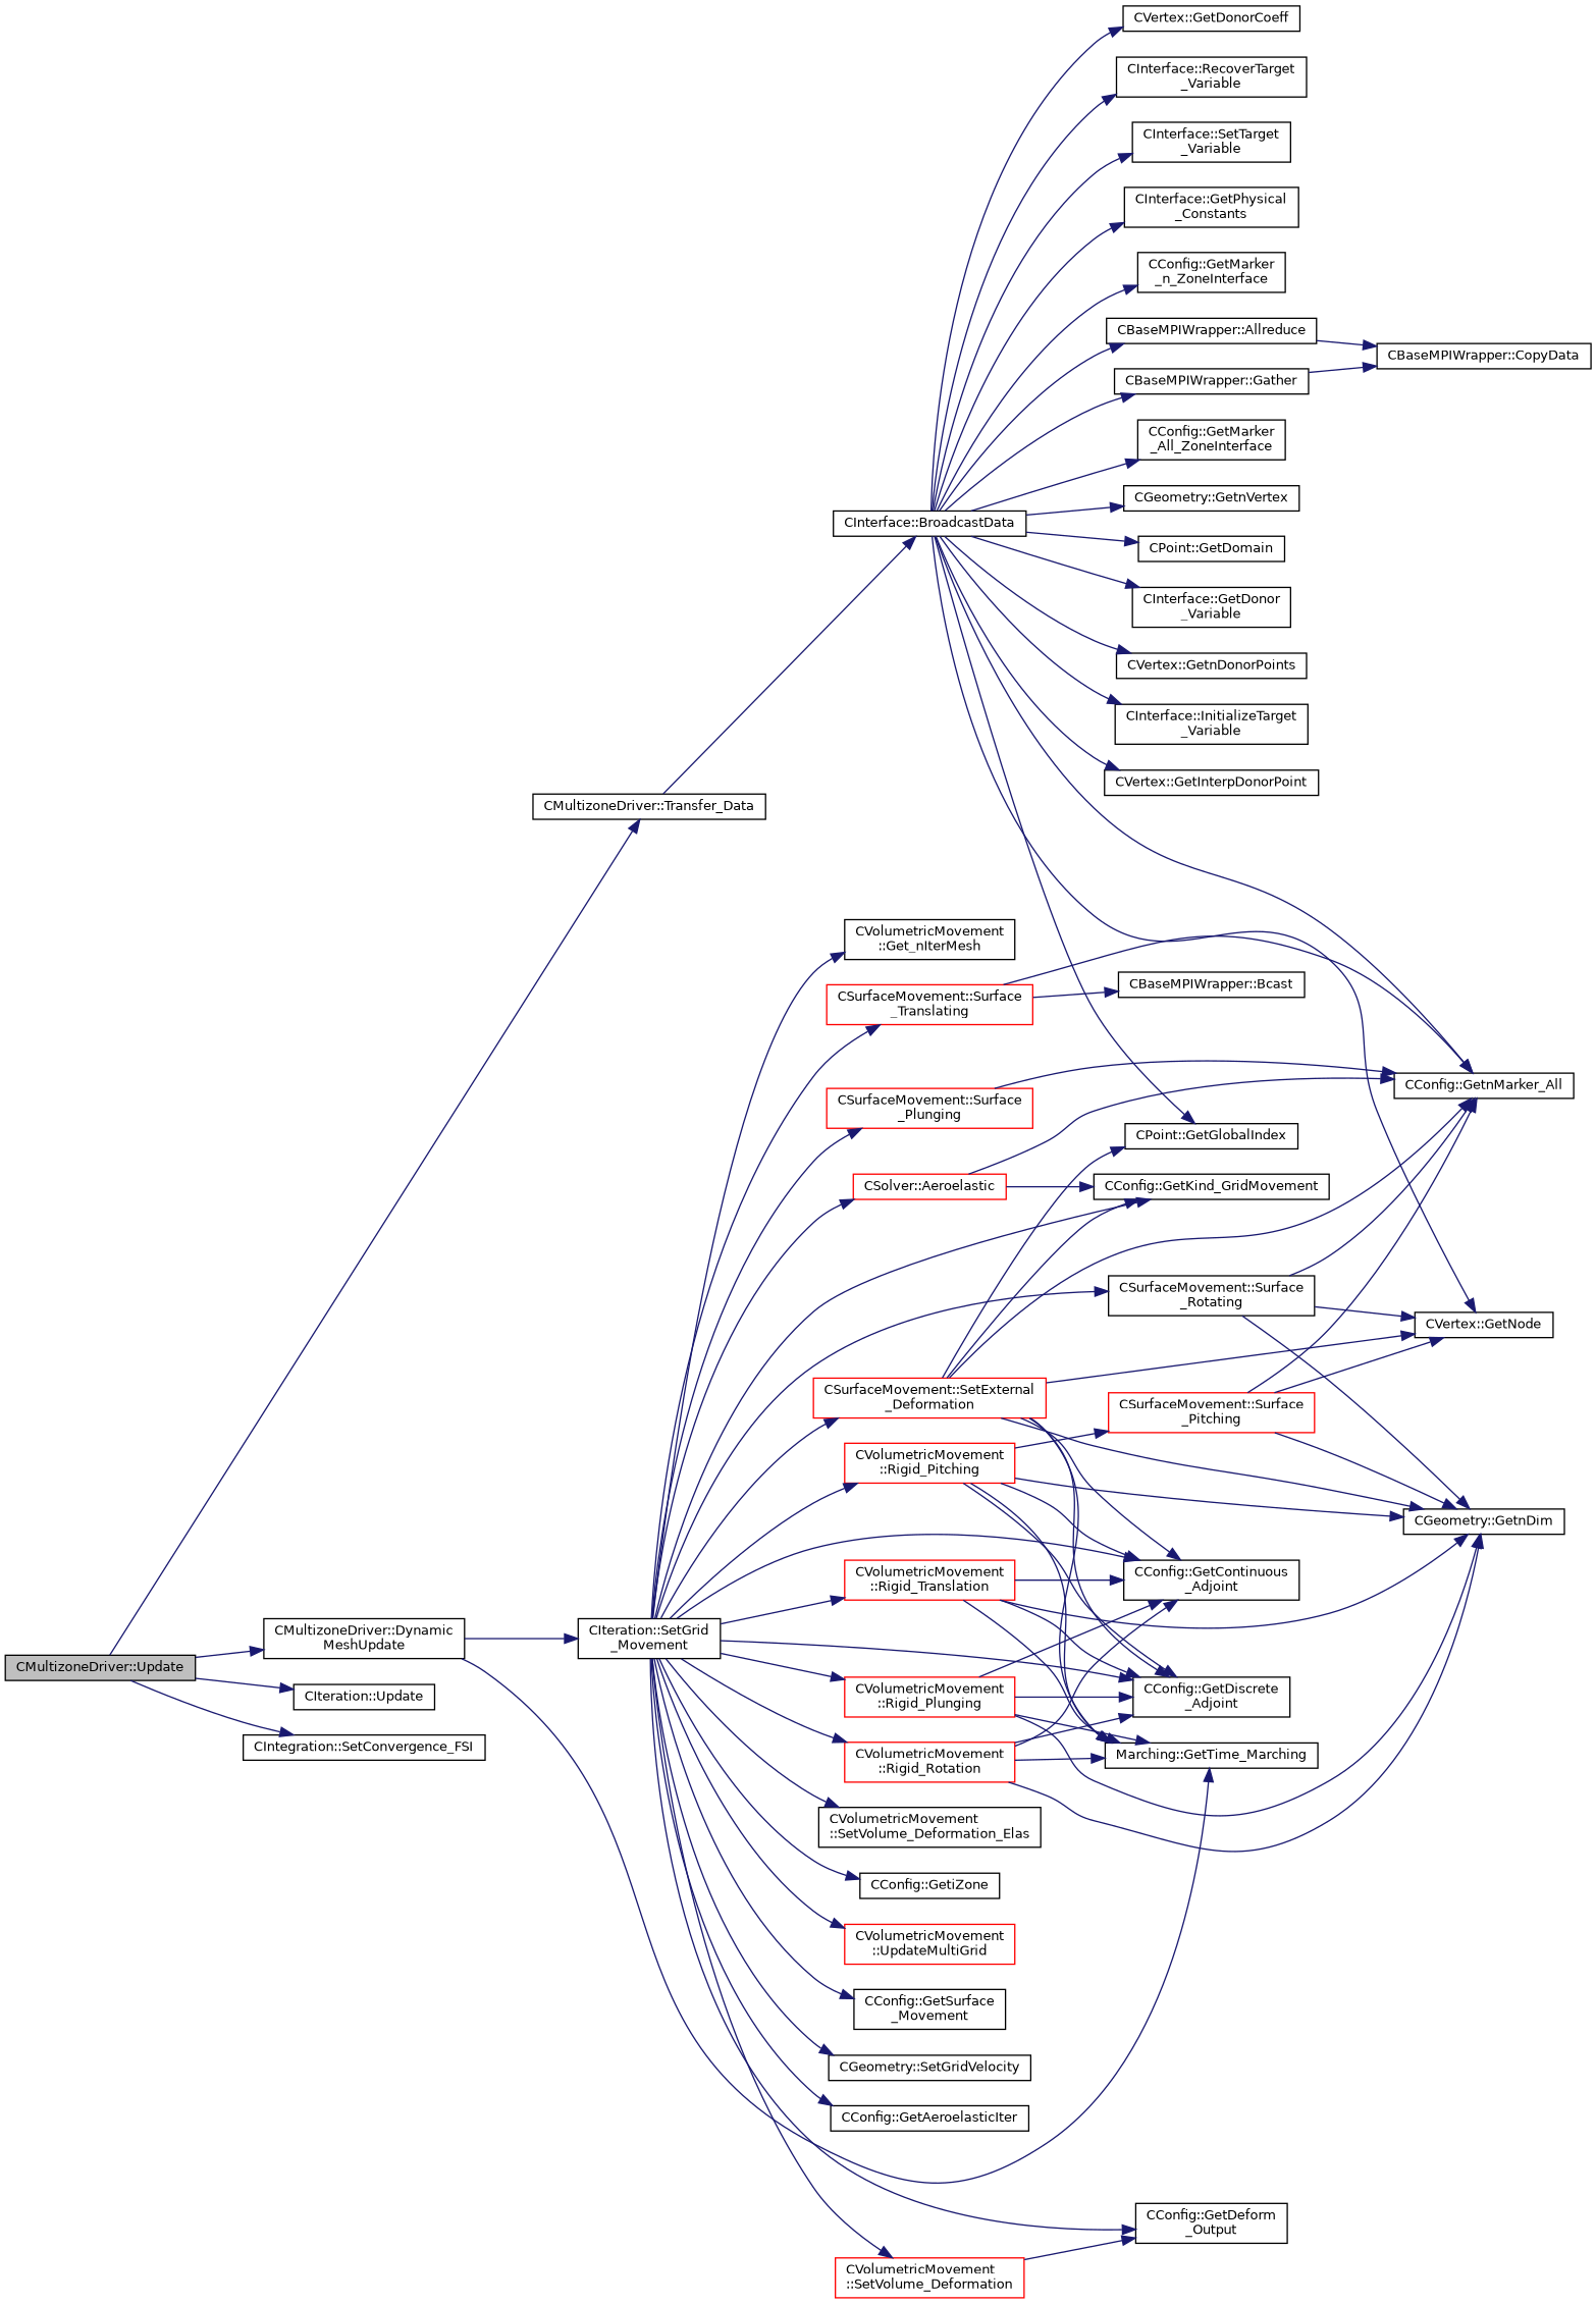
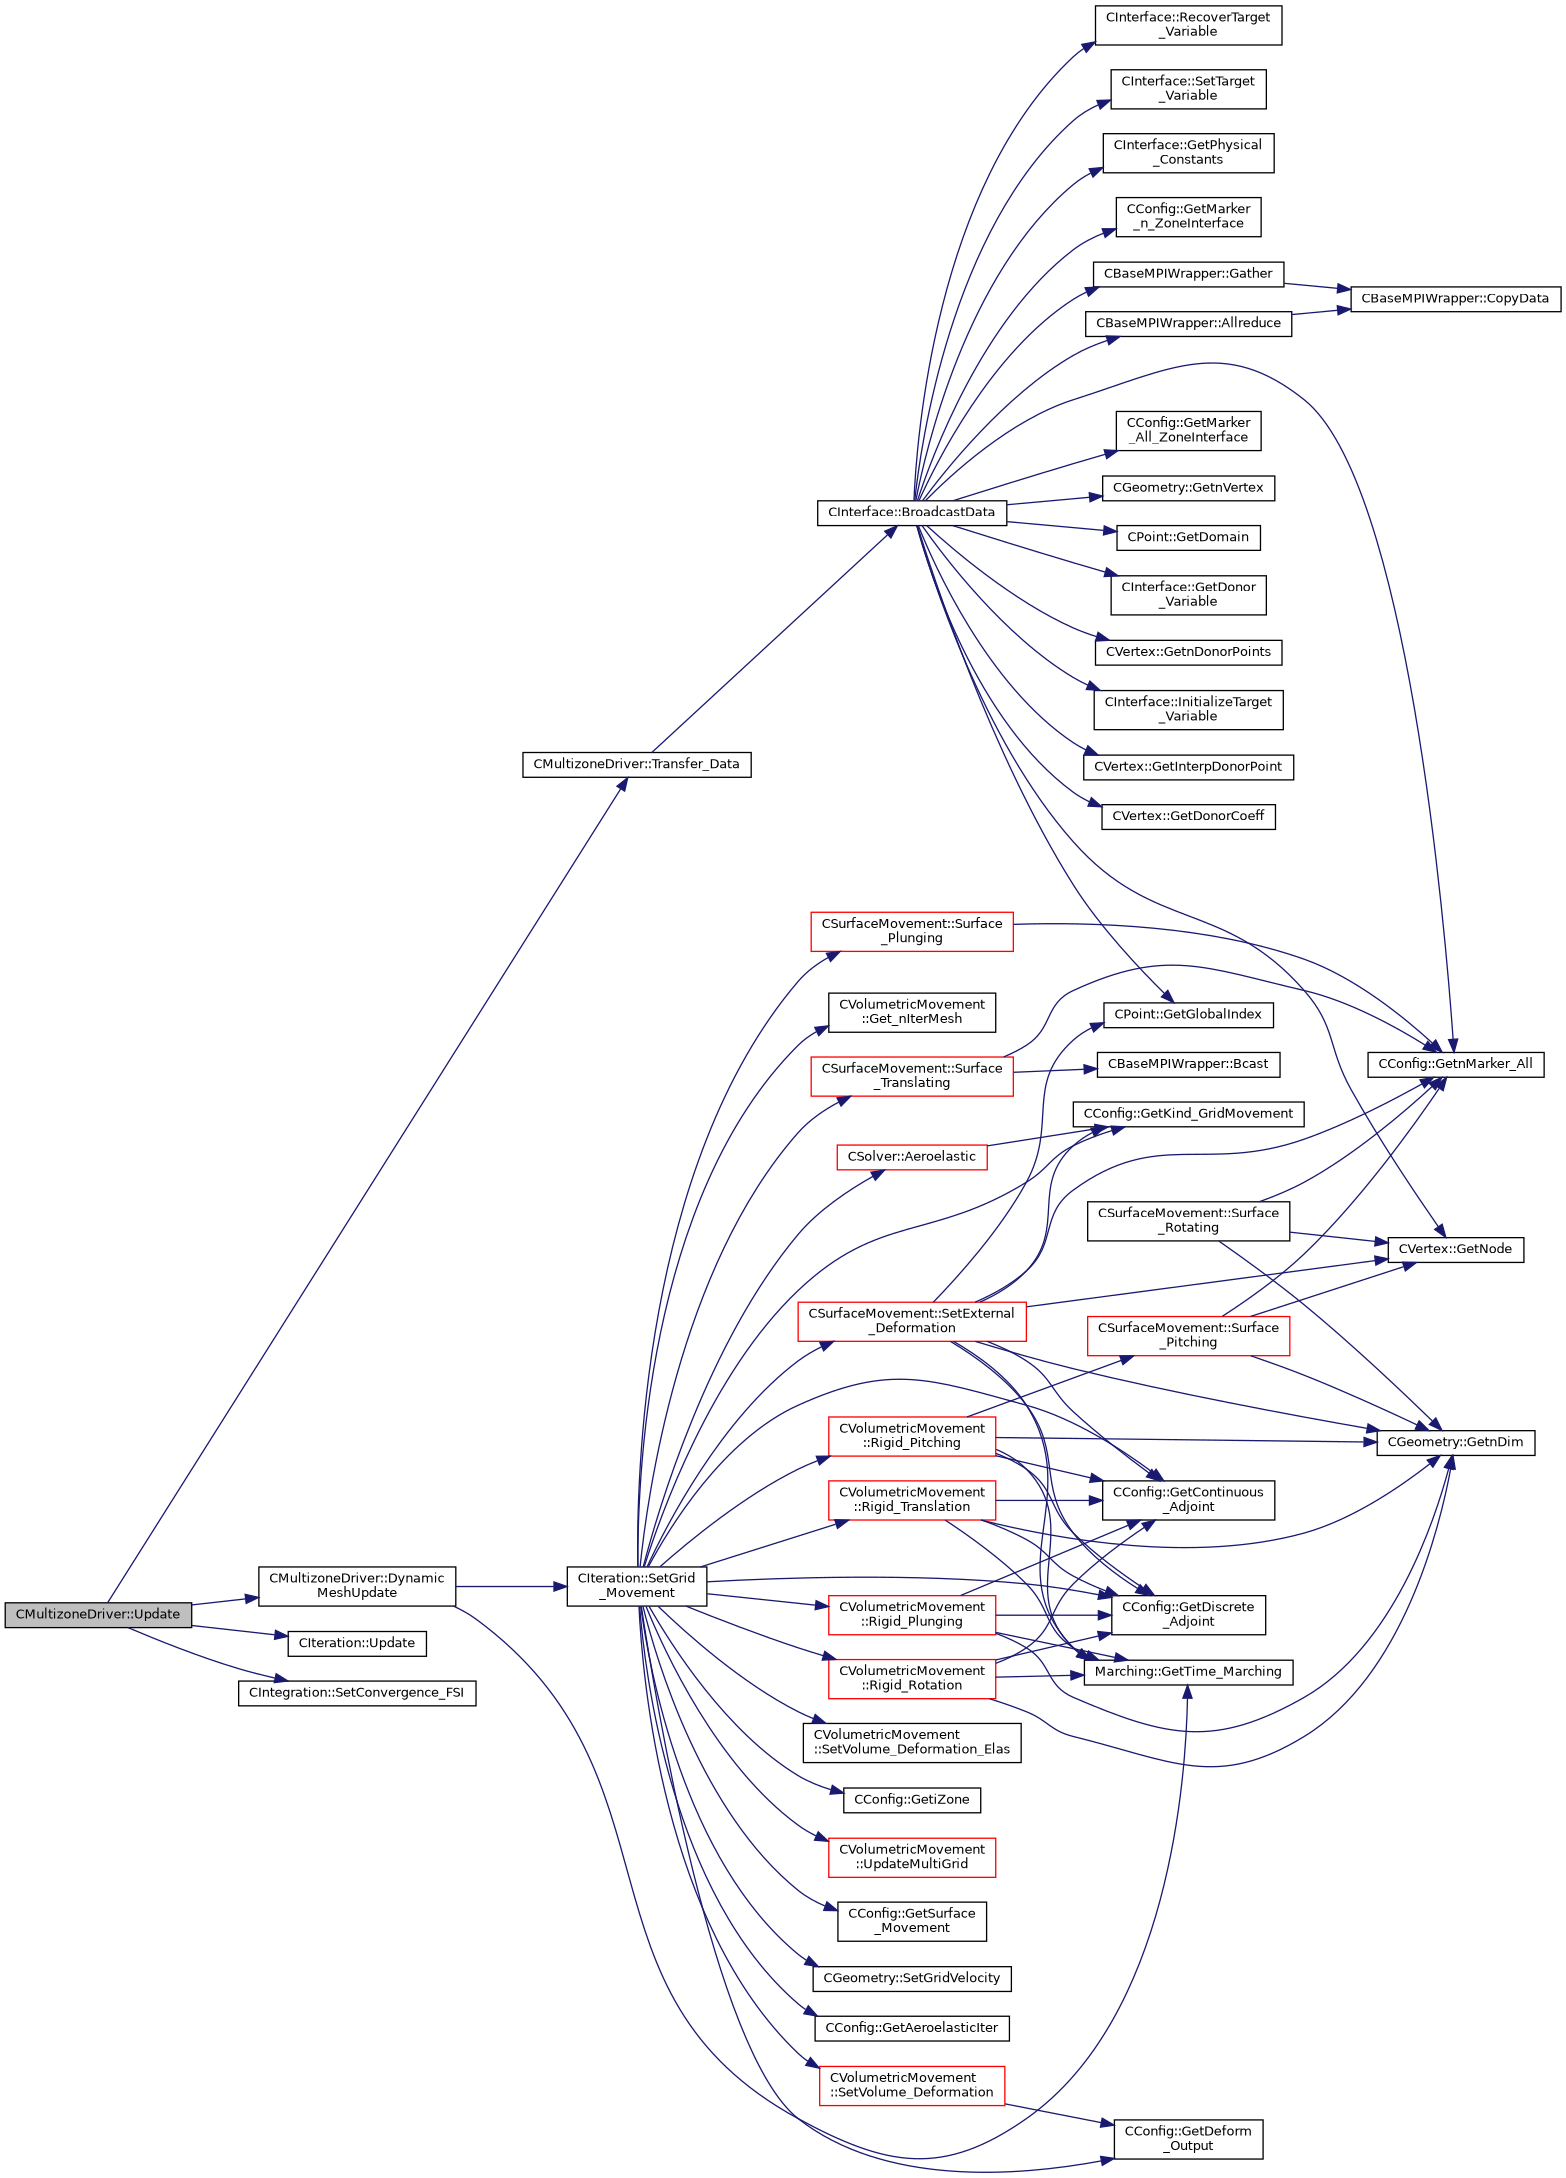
  digraph {
    rankdir=LR
    node [color=black fillcolor=white fontname=Helvetica fontsize=10 shape=record style=filled]
    edge [color=midnightblue fontname=Helvetica fontsize=10 labelfontname=Helvetica labelfontsize=10 style=solid]
    n1 [fillcolor=grey75 fontcolor=black height=0.2 label="CMultizoneDriver::Update" width=0.4]
    n2 [height=0.2 label="CMultizoneDriver::Transfer_Data" width=0.4]
    n3 [height=0.2 label="CMultizoneDriver::Dynamic\lMeshUpdate" width=0.4]
    n4 [height=0.2 label="CIteration::Update" width=0.4]
    n5 [height=0.2 label="CIntegration::SetConvergence_FSI" width=0.4]
    n6 [height=0.2 label="CInterface::BroadcastData" width=0.4]
    n7 [height=0.2 label="Marching::GetTime_Marching" width=0.4]
    n8 [height=0.2 label="CIteration::SetGrid\l_Movement" width=0.4]
    n9 [height=0.2 label="CInterface::GetPhysical\l_Constants" width=0.4]
    n10 [height=0.2 label="CConfig::GetMarker\l_n_ZoneInterface" width=0.4]
    n11 [height=0.2 label="CConfig::GetnMarker_All" width=0.4]
    n12 [height=0.2 label="CConfig::GetMarker\l_All_ZoneInterface" width=0.4]
    n13 [height=0.2 label="CBaseMPIWrapper::Gather" width=0.4]
    n14 [height=0.2 label="CGeometry::GetnVertex" width=0.4]
    n15 [height=0.2 label="CVertex::GetNode" width=0.4]
    n16 [height=0.2 label="CPoint::GetDomain" width=0.4]
    n17 [height=0.2 label="CBaseMPIWrapper::Allreduce" width=0.4]
    n18 [height=0.2 label="CInterface::GetDonor\l_Variable" width=0.4]
    n19 [height=0.2 label="CPoint::GetGlobalIndex" width=0.4]
    n20 [height=0.2 label="CVertex::GetnDonorPoints" width=0.4]
    n21 [height=0.2 label="CInterface::InitializeTarget\l_Variable" width=0.4]
    n22 [height=0.2 label="CVertex::GetInterpDonorPoint" width=0.4]
    n23 [height=0.2 label="CVertex::GetDonorCoeff" width=0.4]
    n24 [height=0.2 label="CInterface::RecoverTarget\l_Variable" width=0.4]
    n25 [height=0.2 label="CInterface::SetTarget\l_Variable" width=0.4]
    n26 [height=0.2 label="CBaseMPIWrapper::CopyData" width=0.4]
    n27 [height=0.2 label="CBaseMPIWrapper::Bcast" width=0.4]
    n28 [height=0.2 label="CConfig::GetKind_GridMovement" width=0.4]
    n29 [height=0.2 label="CConfig::GetContinuous\l_Adjoint" width=0.4]
    n30 [height=0.2 label="CConfig::GetDiscrete\l_Adjoint" width=0.4]
    n31 [height=0.2 label="CConfig::GetDeform\l_Output" width=0.4]
    n32 [height=0.2 label="CConfig::GetiZone" width=0.4]
    n33 [color=red height=0.2 label="CVolumetricMovement\l::Rigid_Translation" width=0.4]
    n34 [color=red height=0.2 label="CVolumetricMovement\l::Rigid_Plunging" width=0.4]
    n35 [color=red height=0.2 label="CVolumetricMovement\l::Rigid_Pitching" width=0.4]
    n36 [color=red height=0.2 label="CVolumetricMovement\l::Rigid_Rotation" width=0.4]
    n37 [color=red height=0.2 label="CVolumetricMovement\l::UpdateMultiGrid" width=0.4]
    n38 [height=0.2 label="CConfig::GetSurface\l_Movement" width=0.4]
    n39 [color=red height=0.2 label="CSurfaceMovement::Surface\l_Translating" width=0.4]
    n40 [color=red height=0.2 label="CVolumetricMovement\l::SetVolume_Deformation" width=0.4]
    n41 [color=red height=0.2 label="CSurfaceMovement::Surface\l_Plunging" width=0.4]
    n42 [height=0.2 label="CSurfaceMovement::Surface\l_Rotating" width=0.4]
    n43 [height=0.2 label="CGeometry::SetGridVelocity" width=0.4]
    n44 [height=0.2 label="CConfig::GetAeroelasticIter" width=0.4]
    n45 [color=red height=0.2 label="CSolver::Aeroelastic" width=0.4]
    n46 [height=0.2 label="CVolumetricMovement\l::Get_nIterMesh" width=0.4]
    n47 [height=0.2 label="CVolumetricMovement\l::SetVolume_Deformation_Elas" width=0.4]
    n48 [color=red height=0.2 label="CSurfaceMovement::SetExternal\l_Deformation" width=0.4]
    n49 [height=0.2 label="CGeometry::GetnDim" width=0.4]
    n50 [color=red height=0.2 label="CSurfaceMovement::Surface\l_Pitching" width=0.4]
    n1 -> n2
    n1 -> n3
    n1 -> n4
    n1 -> n5
    n2 -> n6
    n3 -> n7
    n3 -> n8
    n6 -> n9
    n6 -> n10
    n6 -> n11
    n6 -> n12
    n6 -> n13
    n6 -> n14
    n6 -> n15
    n6 -> n16
    n6 -> n17
    n6 -> n18
    n6 -> n19
    n6 -> n20
    n6 -> n21
    n6 -> n22
    n6 -> n23
    n6 -> n24
    n6 -> n25
    n8 -> n28
    n8 -> n29
    n8 -> n30
    n8 -> n31
    n8 -> n32
    n8 -> n33
    n8 -> n34
    n8 -> n35
    n8 -> n36
    n8 -> n37
    n8 -> n38
    n8 -> n39
    n8 -> n40
    n8 -> n41
-   n8 -> n42
    n8 -> n43
    n8 -> n44
    n8 -> n45
    n8 -> n46
    n8 -> n47
    n8 -> n48
    n13 -> n26
    n17 -> n26
    n33 -> n7
    n33 -> n29
    n33 -> n30
    n33 -> n49
    n34 -> n7
    n34 -> n29
    n34 -> n30
    n34 -> n49
    n35 -> n7
    n35 -> n29
    n35 -> n30
    n35 -> n49
    n35 -> n50
    n36 -> n7
    n36 -> n29
    n36 -> n30
    n36 -> n49
    n39 -> n11
    n39 -> n27
    n40 -> n31
    n41 -> n11
    n42 -> n11
    n42 -> n15
    n42 -> n49
-   n45 -> n11
    n45 -> n28
    n48 -> n7
    n48 -> n11
    n48 -> n15
    n48 -> n19
    n48 -> n28
    n48 -> n29
    n48 -> n30
    n48 -> n49
    n50 -> n11
    n50 -> n15
    n50 -> n49
  }
